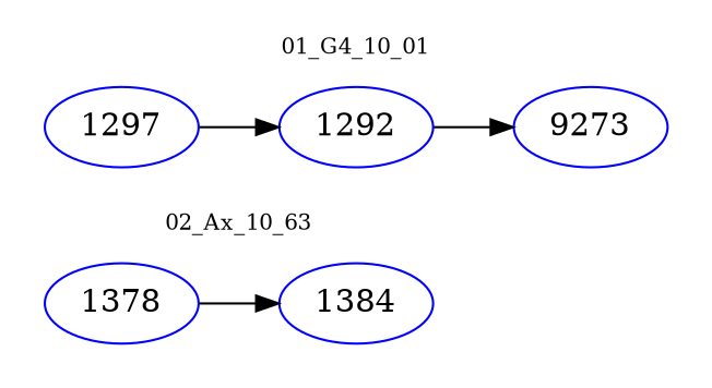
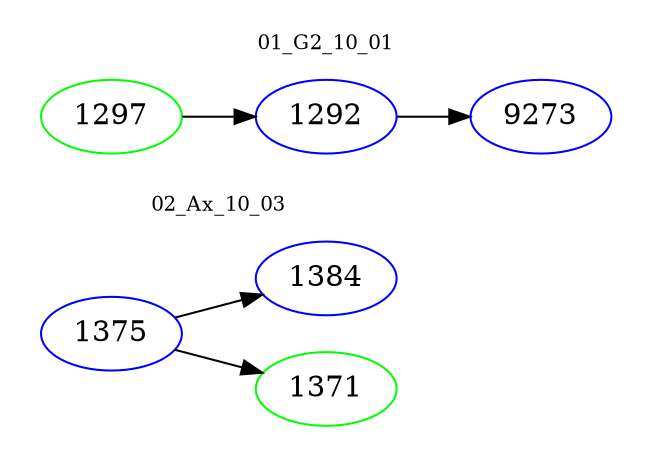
  digraph {
    rankdir=LR
    node [color=blue]
    edge [color=black]
-   n1 [label=1378]
+   n1 [label=1375]
+   n2 [color=green label=1371]
    n3 [label=1384]
    n4 [label=1292]
    n5 [label=9273]
-   n6 [label=1297]
+   n6 [color=green label=1297]
    subgraph cluster_1 {
      color=white
      fontsize=10
-     label="02_Ax_10_63"
+     label="02_Ax_10_03"
      n1
+     n2
      n3
    }
    subgraph cluster_2 {
      color=white
      fontsize=10
-     label="01_G4_10_01"
+     label="01_G2_10_01"
      n4
      n5
      n6
    }
+   n1 -> n2
    n1 -> n3
    n4 -> n5
    n6 -> n4
  }
